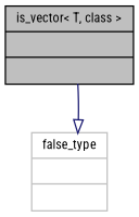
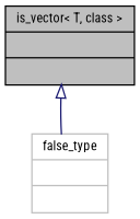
  digraph {
    fontname="Roboto Condensed"
    node [fontname="Roboto Condensed" fontsize=10 shape=record style=filled]
    n1 [color=black fillcolor=grey75 fontcolor=black height=0.2 label="{is_vector\< T, class \>\n||}" width=0.4]
    n2 [color=grey75 fillcolor=white height=0.2 label="{false_type\n||}" width=0.4]
-   n2 -> n1 [arrowtail=onormal color=midnightblue dir=back fontname="Roboto Condensed" fontsize=10 labelfontname=Helvetica labelfontsize=10 style=solid]
+   n1 -> n2 [arrowtail=onormal color=midnightblue dir=back fontname="Roboto Condensed" fontsize=10 labelfontname=Helvetica labelfontsize=10 style=solid]
  }
